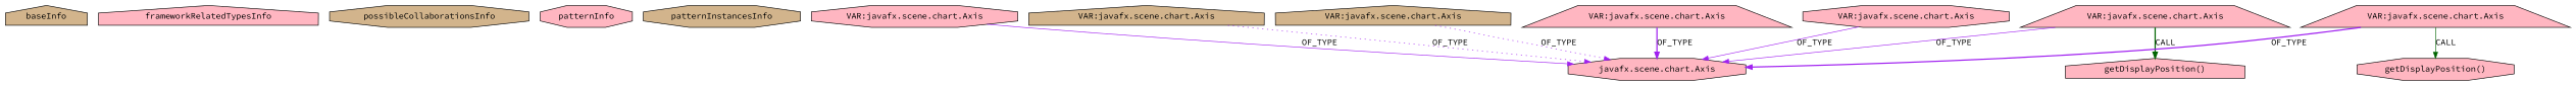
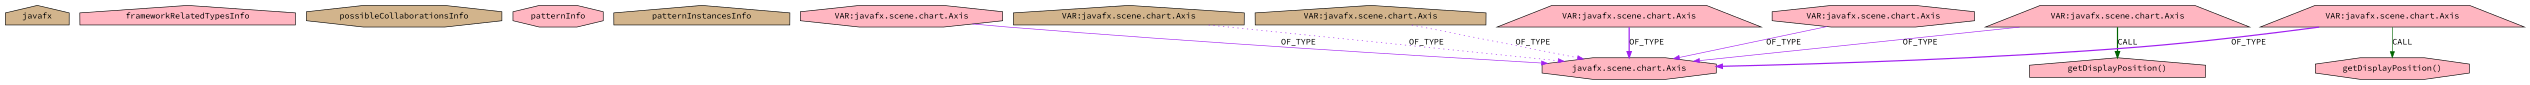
  digraph {
    fontname="Source Code Pro"
    node [fillcolor=lightpink fontname="Source Code Pro" shape=house style=filled isFrameworkType=false vertexType=VARIABLE_EXPRESION]
    edge [color=purple fontname="Source Code Pro" style=solid]
-   baseInfo [category=pattern fillcolor=tan graphId=4345 isAnonymous=false possibleRelation=false isFrameworkType="" vertexType=""]
+   baseInfo [category=pattern fillcolor=tan graphId=4345 isAnonymous=false possibleRelation=false label=javafx isFrameworkType="" vertexType=""]
    frameworkRelatedTypesInfo [isFrameworkType="" vertexType=""]
    possibleCollaborationsInfo [fillcolor=tan shape=octagon isFrameworkType="" vertexType=""]
    patternInfo [frequency=2.0 patternRootClient=null shape=octagon isFrameworkType="" vertexType=""]
-   patternInstancesInfo [0="LichuanLu-ShunUI-FX~/LichuanLu-ShunUI-FX/ShunUI-FX-master/src/view/chart/StackedBarChart.java~StackedBarChart~811" 1="TomaszKorecki-InvestorAssistant~/TomaszKorecki-InvestorAssistant/InvestorAssistant-master/Investor's assistant/src/investor/charts/CandleChart.java~CandleStickChart~1473" fillcolor=tan shape=octagon isFrameworkType="" vertexType=""]
+   patternInstancesInfo [0="LichuanLu-ShunUI-FX~/LichuanLu-ShunUI-FX/ShunUI-FX-master/src/view/chart/StackedBarChart.java~StackedBarChart~811" 1="TomaszKorecki-InvestorAssistant~/TomaszKorecki-InvestorAssistant/InvestorAssistant-master/Investor's assistant/src/investor/charts/CandleChart.java~CandleStickChart~1473" fillcolor=tan isFrameworkType="" vertexType=""]
    n6 [label="javafx.scene.chart.Axis" shape=octagon vertexType=FRAMEWORK_CLASS_TYPE]
    n7 [label="VAR:javafx.scene.chart.Axis" shape=octagon]
    n8 [fillcolor=tan label="VAR:javafx.scene.chart.Axis"]
    n9 [fillcolor=tan label="VAR:javafx.scene.chart.Axis"]
    n10 [label="VAR:javafx.scene.chart.Axis" shape=trapezium]
    n11 [label="VAR:javafx.scene.chart.Axis" shape=octagon]
    n12 [label="VAR:javafx.scene.chart.Axis" shape=trapezium]
    n13 [label="getDisplayPosition()" vertexType=INSIDE_CALL]
    n14 [label="VAR:javafx.scene.chart.Axis" shape=trapezium]
    n15 [label="getDisplayPosition()" shape=octagon vertexType=INSIDE_CALL]
    n7 -> n6 [label=OF_TYPE]
    n8 -> n6 [label=OF_TYPE style=dotted]
    n9 -> n6 [label=OF_TYPE style=dotted]
    n10 -> n6 [label=OF_TYPE style=bold]
    n11 -> n6 [label=OF_TYPE]
    n12 -> n6 [label=OF_TYPE]
    n12 -> n13 [color=darkgreen label=CALL style=bold]
    n14 -> n6 [label=OF_TYPE style=bold]
    n14 -> n15 [color=darkgreen label=CALL]
  }
